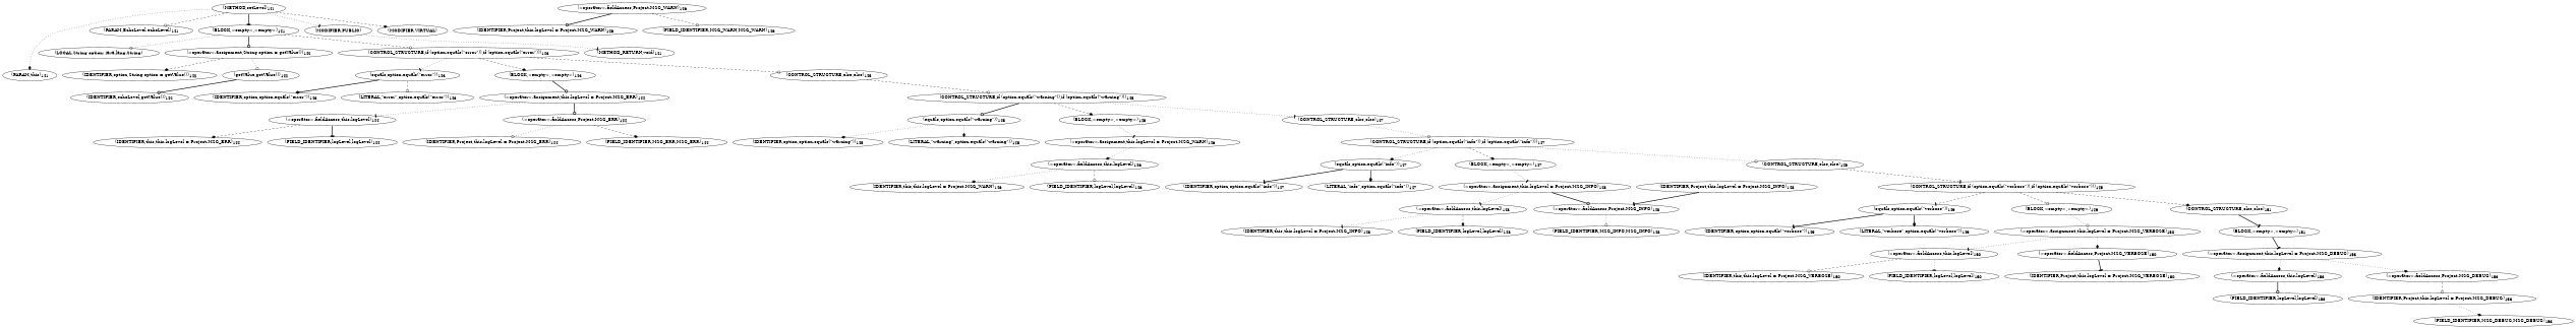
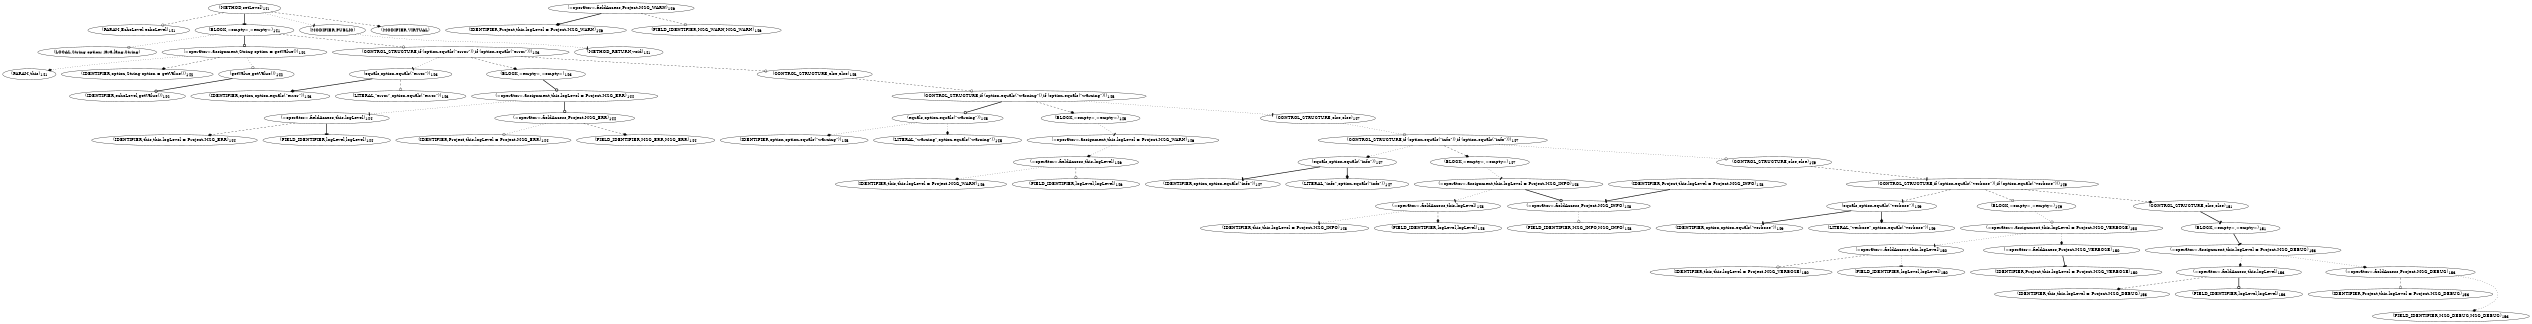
  digraph {
    edge [arrowhead=odot style=dotted]
    n1 [label=<(METHOD,setLevel)<SUB>141</SUB>>]
    n2 [label=<(PARAM,this)<SUB>141</SUB>>]
    n3 [label=<(PARAM,EchoLevel echoLevel)<SUB>141</SUB>>]
    n4 [label=<(BLOCK,&lt;empty&gt;,&lt;empty&gt;)<SUB>141</SUB>>]
    n5 [label=<(MODIFIER,PUBLIC)>]
    n6 [label=<(MODIFIER,VIRTUAL)>]
    n7 [label=<(LOCAL,String option: java.lang.String)>]
    n8 [label=<(&lt;operator&gt;.assignment,String option = getValue())<SUB>142</SUB>>]
    n9 [label=<(CONTROL_STRUCTURE,if (option.equals(&quot;error&quot;)),if (option.equals(&quot;error&quot;)))<SUB>143</SUB>>]
    n10 [label=<(METHOD_RETURN,void)<SUB>141</SUB>>]
    n11 [label=<(IDENTIFIER,option,String option = getValue())<SUB>142</SUB>>]
    n12 [label=<(getValue,getValue())<SUB>142</SUB>>]
    n13 [label=<(equals,option.equals(&quot;error&quot;))<SUB>143</SUB>>]
    n14 [label=<(BLOCK,&lt;empty&gt;,&lt;empty&gt;)<SUB>143</SUB>>]
    n15 [label=<(CONTROL_STRUCTURE,else,else)<SUB>145</SUB>>]
    n16 [label=<(IDENTIFIER,echoLevel,getValue())<SUB>142</SUB>>]
    n17 [label=<(IDENTIFIER,option,option.equals(&quot;error&quot;))<SUB>143</SUB>>]
    n18 [label=<(LITERAL,&quot;error&quot;,option.equals(&quot;error&quot;))<SUB>143</SUB>>]
    n19 [label=<(&lt;operator&gt;.assignment,this.logLevel = Project.MSG_ERR)<SUB>144</SUB>>]
    n20 [label=<(CONTROL_STRUCTURE,if (option.equals(&quot;warning&quot;)),if (option.equals(&quot;warning&quot;)))<SUB>145</SUB>>]
    n21 [label=<(&lt;operator&gt;.fieldAccess,this.logLevel)<SUB>144</SUB>>]
    n22 [label=<(&lt;operator&gt;.fieldAccess,Project.MSG_ERR)<SUB>144</SUB>>]
    n23 [label=<(IDENTIFIER,this,this.logLevel = Project.MSG_ERR)<SUB>144</SUB>>]
    n24 [label=<(FIELD_IDENTIFIER,logLevel,logLevel)<SUB>144</SUB>>]
    n25 [label=<(IDENTIFIER,Project,this.logLevel = Project.MSG_ERR)<SUB>144</SUB>>]
    n26 [label=<(FIELD_IDENTIFIER,MSG_ERR,MSG_ERR)<SUB>144</SUB>>]
    n27 [label=<(equals,option.equals(&quot;warning&quot;))<SUB>145</SUB>>]
    n28 [label=<(BLOCK,&lt;empty&gt;,&lt;empty&gt;)<SUB>145</SUB>>]
    n29 [label=<(CONTROL_STRUCTURE,else,else)<SUB>147</SUB>>]
    n30 [label=<(IDENTIFIER,option,option.equals(&quot;warning&quot;))<SUB>145</SUB>>]
    n31 [label=<(LITERAL,&quot;warning&quot;,option.equals(&quot;warning&quot;))<SUB>145</SUB>>]
    n32 [label=<(&lt;operator&gt;.assignment,this.logLevel = Project.MSG_WARN)<SUB>146</SUB>>]
    n33 [label=<(CONTROL_STRUCTURE,if (option.equals(&quot;info&quot;)),if (option.equals(&quot;info&quot;)))<SUB>147</SUB>>]
    n34 [label=<(&lt;operator&gt;.fieldAccess,this.logLevel)<SUB>146</SUB>>]
    n35 [label=<(IDENTIFIER,this,this.logLevel = Project.MSG_WARN)<SUB>146</SUB>>]
    n36 [label=<(FIELD_IDENTIFIER,logLevel,logLevel)<SUB>146</SUB>>]
    n37 [label=<(&lt;operator&gt;.fieldAccess,Project.MSG_WARN)<SUB>146</SUB>>]
    n38 [label=<(IDENTIFIER,Project,this.logLevel = Project.MSG_WARN)<SUB>146</SUB>>]
    n39 [label=<(FIELD_IDENTIFIER,MSG_WARN,MSG_WARN)<SUB>146</SUB>>]
    n40 [label=<(equals,option.equals(&quot;info&quot;))<SUB>147</SUB>>]
    n41 [label=<(BLOCK,&lt;empty&gt;,&lt;empty&gt;)<SUB>147</SUB>>]
    n42 [label=<(CONTROL_STRUCTURE,else,else)<SUB>149</SUB>>]
    n43 [label=<(IDENTIFIER,option,option.equals(&quot;info&quot;))<SUB>147</SUB>>]
    n44 [label=<(LITERAL,&quot;info&quot;,option.equals(&quot;info&quot;))<SUB>147</SUB>>]
    n45 [label=<(&lt;operator&gt;.assignment,this.logLevel = Project.MSG_INFO)<SUB>148</SUB>>]
    n46 [label=<(CONTROL_STRUCTURE,if (option.equals(&quot;verbose&quot;)),if (option.equals(&quot;verbose&quot;)))<SUB>149</SUB>>]
    n47 [label=<(&lt;operator&gt;.fieldAccess,this.logLevel)<SUB>148</SUB>>]
    n48 [label=<(&lt;operator&gt;.fieldAccess,Project.MSG_INFO)<SUB>148</SUB>>]
    n49 [label=<(IDENTIFIER,this,this.logLevel = Project.MSG_INFO)<SUB>148</SUB>>]
    n50 [label=<(FIELD_IDENTIFIER,logLevel,logLevel)<SUB>148</SUB>>]
    n51 [label=<(FIELD_IDENTIFIER,MSG_INFO,MSG_INFO)<SUB>148</SUB>>]
    n52 [label=<(IDENTIFIER,Project,this.logLevel = Project.MSG_INFO)<SUB>148</SUB>>]
    n53 [label=<(equals,option.equals(&quot;verbose&quot;))<SUB>149</SUB>>]
    n54 [label=<(BLOCK,&lt;empty&gt;,&lt;empty&gt;)<SUB>149</SUB>>]
    n55 [label=<(CONTROL_STRUCTURE,else,else)<SUB>151</SUB>>]
    n56 [label=<(IDENTIFIER,option,option.equals(&quot;verbose&quot;))<SUB>149</SUB>>]
    n57 [label=<(LITERAL,&quot;verbose&quot;,option.equals(&quot;verbose&quot;))<SUB>149</SUB>>]
    n58 [label=<(&lt;operator&gt;.assignment,this.logLevel = Project.MSG_VERBOSE)<SUB>150</SUB>>]
    n59 [label=<(BLOCK,&lt;empty&gt;,&lt;empty&gt;)<SUB>151</SUB>>]
    n60 [label=<(&lt;operator&gt;.fieldAccess,this.logLevel)<SUB>150</SUB>>]
    n61 [label=<(&lt;operator&gt;.fieldAccess,Project.MSG_VERBOSE)<SUB>150</SUB>>]
    n62 [label=<(IDENTIFIER,this,this.logLevel = Project.MSG_VERBOSE)<SUB>150</SUB>>]
    n63 [label=<(FIELD_IDENTIFIER,logLevel,logLevel)<SUB>150</SUB>>]
    n64 [label=<(IDENTIFIER,Project,this.logLevel = Project.MSG_VERBOSE)<SUB>150</SUB>>]
    n65 [label=<(&lt;operator&gt;.assignment,this.logLevel = Project.MSG_DEBUG)<SUB>153</SUB>>]
    n66 [label=<(&lt;operator&gt;.fieldAccess,this.logLevel)<SUB>153</SUB>>]
    n67 [label=<(&lt;operator&gt;.fieldAccess,Project.MSG_DEBUG)<SUB>153</SUB>>]
+   n68 [label=<(IDENTIFIER,this,this.logLevel = Project.MSG_DEBUG)<SUB>153</SUB>>]
    n69 [label=<(FIELD_IDENTIFIER,logLevel,logLevel)<SUB>153</SUB>>]
    n70 [label=<(IDENTIFIER,Project,this.logLevel = Project.MSG_DEBUG)<SUB>153</SUB>>]
    n71 [label=<(FIELD_IDENTIFIER,MSG_DEBUG,MSG_DEBUG)<SUB>153</SUB>>]
-   n1 -> n2 [arrowhead=diamond]
+   n8 -> n2 [arrowhead=diamond]
    n1 -> n3 [style=dashed]
    n1 -> n4 [arrowhead=tee style=bold]
    n1 -> n5 [arrowhead=tee]
    n1 -> n6 [arrowhead=diamond style=dashed]
    n4 -> n7
    n4 -> n8 [style=bold]
    n4 -> n9 [style=dashed]
    n5 -> n10 [arrowhead=tee]
    n8 -> n11 [arrowhead=diamond style=dashed]
    n8 -> n12
    n9 -> n13 [arrowhead=tee]
    n9 -> n14 [arrowhead=diamond style=dashed]
    n9 -> n15 [style=dashed]
    n12 -> n16 [style=bold]
    n13 -> n17 [arrowhead=diamond style=bold]
    n13 -> n18 [style=dashed]
    n14 -> n19 [style=bold]
    n15 -> n20 [style=dashed]
    n19 -> n21 [arrowhead=tee]
    n19 -> n22 [style=bold]
    n20 -> n27 [style=bold]
    n20 -> n28 [arrowhead=diamond style=dashed]
    n20 -> n29 [arrowhead=tee]
    n21 -> n23 [arrowhead=diamond style=dashed]
    n21 -> n24 [arrowhead=tee style=bold]
    n22 -> n25
    n22 -> n26 [arrowhead=diamond style=dashed]
    n27 -> n30 [arrowhead=diamond]
    n27 -> n31 [arrowhead=diamond]
    n28 -> n32 [arrowhead=tee]
    n29 -> n33
    n32 -> n34 [arrowhead=diamond]
    n33 -> n40 [arrowhead=diamond]
    n33 -> n41 [arrowhead=diamond style=dashed]
    n33 -> n42
    n34 -> n35 [arrowhead=diamond]
    n34 -> n36 [style=dashed]
-   n37 -> n38 [style=bold]
+   n37 -> n38 [arrowhead=diamond style=bold]
    n37 -> n39 [style=dashed]
    n40 -> n43 [arrowhead=tee style=bold]
    n40 -> n44 [arrowhead=diamond style=bold]
    n41 -> n45 [arrowhead=tee]
    n42 -> n46 [arrowhead=tee style=dashed]
    n45 -> n47 [arrowhead=tee]
    n45 -> n48 [style=bold]
    n46 -> n53 [arrowhead=tee style=dashed]
    n46 -> n54 [style=dashed]
    n46 -> n55 [arrowhead=diamond style=dashed]
    n47 -> n49 [arrowhead=tee]
    n47 -> n50 [arrowhead=diamond style=dashed]
    n48 -> n51
    n52 -> n48 [arrowhead=tee style=bold]
    n53 -> n56 [arrowhead=tee style=bold]
    n53 -> n57 [arrowhead=diamond style=bold]
    n54 -> n58
    n55 -> n59 [arrowhead=tee style=bold]
    n58 -> n60 [arrowhead=tee]
    n58 -> n61 [arrowhead=diamond]
    n59 -> n65 [arrowhead=tee style=bold]
    n60 -> n62 [style=dashed]
    n60 -> n63 [arrowhead=tee]
    n61 -> n64 [arrowhead=tee style=bold]
    n65 -> n66 [arrowhead=diamond]
    n65 -> n67 [arrowhead=diamond]
+   n66 -> n68 [arrowhead=diamond style=dashed]
    n66 -> n69 [style=bold]
    n67 -> n70 [style=dashed]
-   n70 -> n71 [arrowhead=diamond]
+   n67 -> n71 [arrowhead=diamond]
  }
